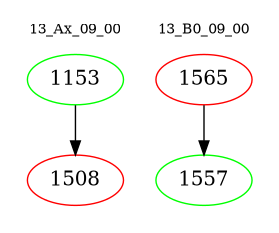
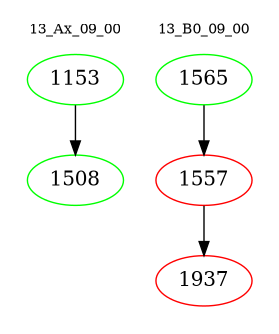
  digraph {
    node [color=green]
    edge [color=black]
    n1 [label=1153]
-   n2 [color=red label=1508]
-   n3 [label=1557]
-   n4 [color=red label=1565]
+   n2 [label=1508]
+   n3 [color=red label=1557]
+   n4 [label=1565]
+   n5 [color=red label=1937]
    subgraph cluster_1 {
      color=white
      fontsize=10
      label="13_Ax_09_00"
      n1
      n2
    }
    subgraph cluster_2 {
      color=white
      fontsize=10
      label="13_B0_09_00"
      n3
      n4
+     n5
    }
    n1 -> n2
+   n3 -> n5
    n4 -> n3
  }
